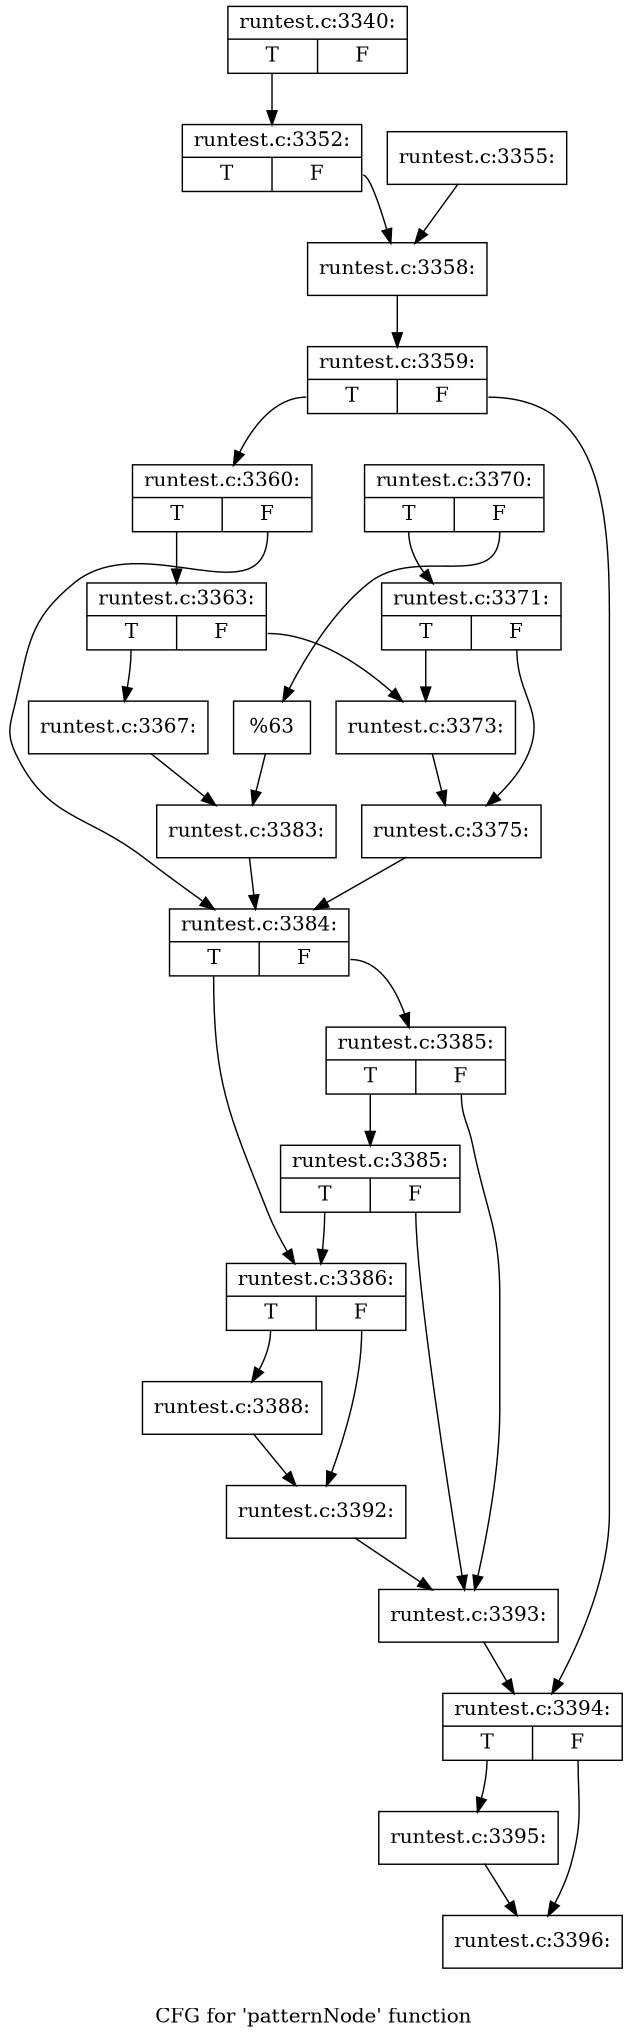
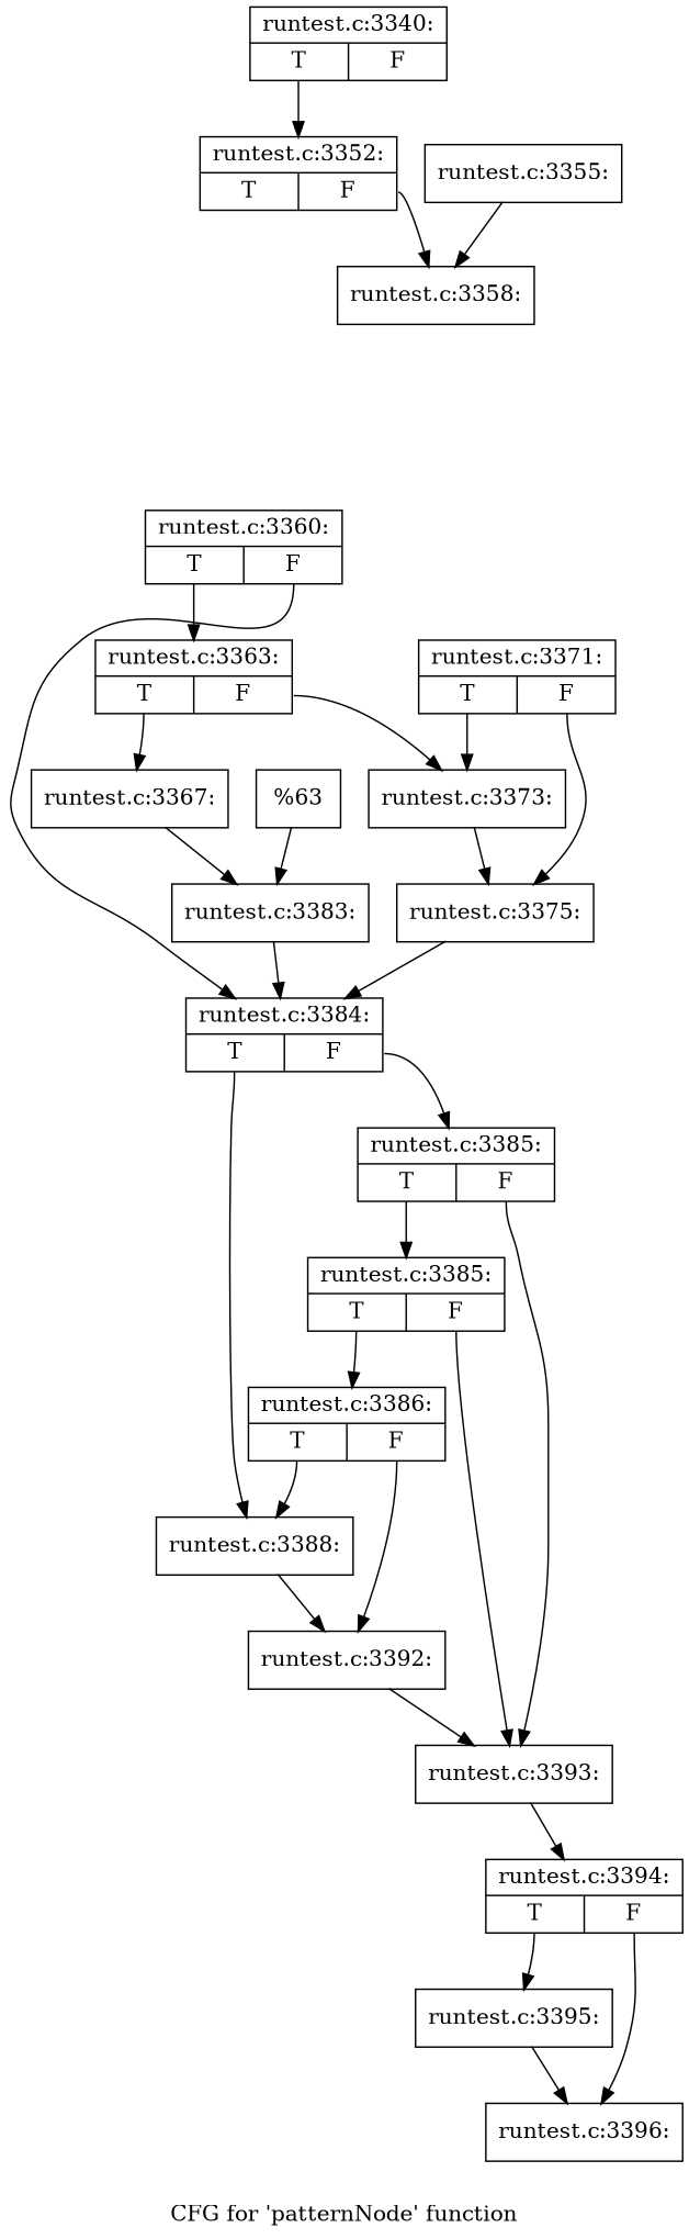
  digraph {
    fontname="DejaVu Serif"
    label="CFG for 'patternNode' function"
    node [fontname="DejaVu Serif" shape=record]
    edge [fontname="DejaVu Serif" tailport=s0]
    n1 [label="{runtest.c:3340:|{<s0>T|<s1>F}}"]
    n2 [label="{runtest.c:3352:|{<s0>T|<s1>F}}"]
    n3 [label="{runtest.c:3358:}"]
-   n4 [label="{runtest.c:3359:|{<s0>T|<s1>F}}"]
    n5 [label="{runtest.c:3360:|{<s0>T|<s1>F}}"]
    n6 [label="{runtest.c:3394:|{<s0>T|<s1>F}}"]
    n7 [label="{runtest.c:3355:}"]
    n8 [label="{runtest.c:3363:|{<s0>T|<s1>F}}"]
    n9 [label="{runtest.c:3384:|{<s0>T|<s1>F}}"]
    n10 [label="{runtest.c:3395:}"]
    n11 [label="{runtest.c:3396:}"]
    n12 [label="{runtest.c:3367:}"]
    n13 [label="{runtest.c:3373:}"]
    n14 [label="{runtest.c:3386:|{<s0>T|<s1>F}}"]
    n15 [label="{runtest.c:3385:|{<s0>T|<s1>F}}"]
    n16 [label="{runtest.c:3383:}"]
-   n17 [label="{runtest.c:3370:|{<s0>T|<s1>F}}"]
    n18 [label="{runtest.c:3371:|{<s0>T|<s1>F}}"]
    n19 [label="{%63}"]
    n20 [label="{runtest.c:3388:}"]
    n21 [label="{runtest.c:3392:}"]
    n22 [label="{runtest.c:3385:|{<s0>T|<s1>F}}"]
    n23 [label="{runtest.c:3393:}"]
    n24 [label="{runtest.c:3375:}"]
    n1 -> n2
    n2 -> n3 [tailport=s1]
-   n3 -> n4
-   n4 -> n5
-   n4 -> n6 [tailport=s1]
    n5 -> n8
    n5 -> n9 [tailport=s1]
    n6 -> n10
    n6 -> n11 [tailport=s1]
    n7 -> n3
    n8 -> n12
    n8 -> n13 [tailport=s1]
-   n9 -> n14
+   n9 -> n20
    n9 -> n15 [tailport=s1]
    n10 -> n11
    n12 -> n16
    n13 -> n24
    n14 -> n20
    n14 -> n21 [tailport=s1]
    n15 -> n22
    n15 -> n23 [tailport=s1]
    n16 -> n9
-   n17 -> n18
-   n17 -> n19 [tailport=s1]
    n18 -> n13
    n18 -> n24 [tailport=s1]
    n19 -> n16
    n20 -> n21
    n21 -> n23
    n22 -> n14
    n22 -> n23 [tailport=s1]
    n23 -> n6
    n24 -> n9
  }
